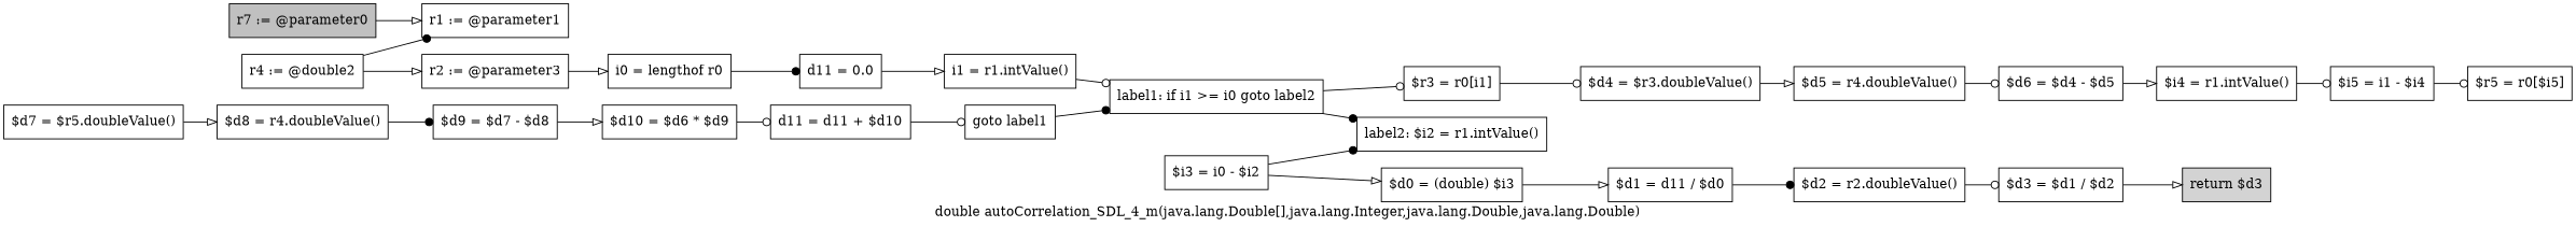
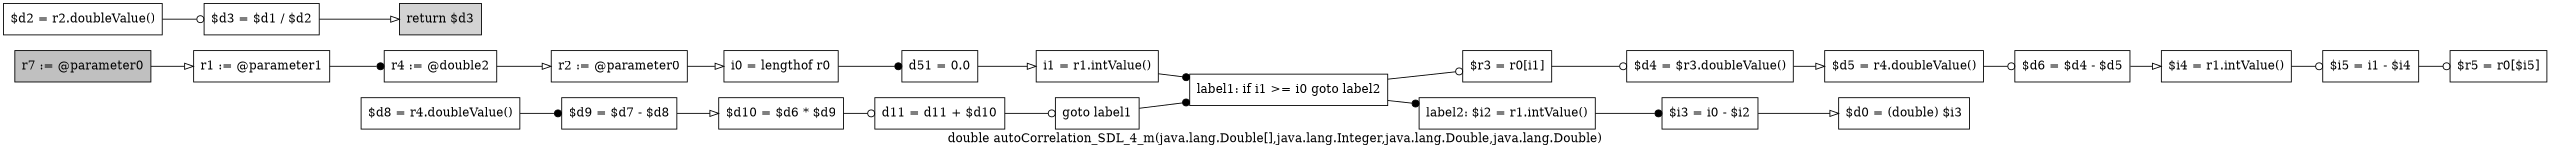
  digraph {
    label="double autoCorrelation_SDL_4_m(java.lang.Double[],java.lang.Integer,java.lang.Double,java.lang.Double)"
    rankdir=LR
    node [shape=box]
    edge [arrowhead=onormal]
    n1 [fillcolor=gray label="r7 := @parameter0" style=filled]
    n2 [label="r1 := @parameter1"]
    n3 [label="r4 := @double2"]
-   n4 [label="r2 := @parameter3"]
+   n4 [label="r2 := @parameter0"]
    n5 [label="i0 = lengthof r0"]
-   n6 [label="d11 = 0.0"]
+   n6 [label="d51 = 0.0"]
    n7 [label="i1 = r1.intValue()"]
    n8 [label="label1: if i1 >= i0 goto label2"]
    n9 [label="$r3 = r0[i1]"]
    n10 [label="label2: $i2 = r1.intValue()"]
    n11 [label="$d4 = $r3.doubleValue()"]
    n12 [label="$i3 = i0 - $i2"]
    n13 [label="$d5 = r4.doubleValue()"]
    n14 [label="$d0 = (double) $i3"]
    n15 [label="$d6 = $d4 - $d5"]
    n16 [label="$i4 = r1.intValue()"]
    n17 [label="$i5 = i1 - $i4"]
    n18 [label="$r5 = r0[$i5]"]
-   n19 [label="$d7 = $r5.doubleValue()"]
    n20 [label="$d8 = r4.doubleValue()"]
    n21 [label="$d9 = $d7 - $d8"]
    n22 [label="$d10 = $d6 * $d9"]
    n23 [label="d11 = d11 + $d10"]
    n24 [label="goto label1"]
-   n25 [label="$d1 = d11 / $d0"]
    n26 [label="$d2 = r2.doubleValue()"]
    n27 [label="$d3 = $d1 / $d2"]
    n28 [fillcolor=lightgray label="return $d3" style=filled]
    n1 -> n2
-   n3 -> n2 [arrowhead=dot]
+   n2 -> n3 [arrowhead=dot]
    n3 -> n4
    n4 -> n5
    n5 -> n6 [arrowhead=dot]
    n6 -> n7
-   n7 -> n8 [arrowhead=odot]
+   n7 -> n8 [arrowhead=dot]
    n8 -> n9 [arrowhead=odot]
    n8 -> n10 [arrowhead=dot]
    n9 -> n11 [arrowhead=odot]
-   n12 -> n10 [arrowhead=dot]
+   n10 -> n12 [arrowhead=dot]
    n11 -> n13
    n12 -> n14
    n13 -> n15 [arrowhead=odot]
-   n14 -> n25
    n15 -> n16
    n16 -> n17 [arrowhead=odot]
    n17 -> n18 [arrowhead=odot]
-   n19 -> n20
    n20 -> n21 [arrowhead=dot]
    n21 -> n22
    n22 -> n23 [arrowhead=odot]
    n23 -> n24 [arrowhead=odot]
    n24 -> n8 [arrowhead=dot]
-   n25 -> n26 [arrowhead=dot]
    n26 -> n27 [arrowhead=odot]
    n27 -> n28
  }
